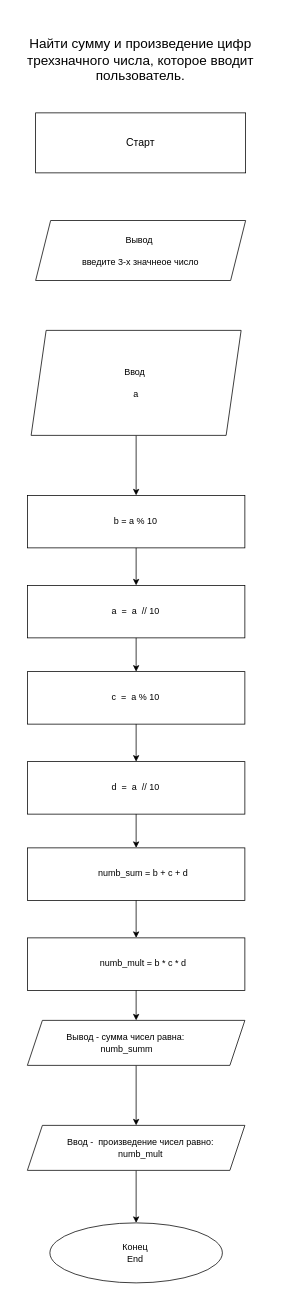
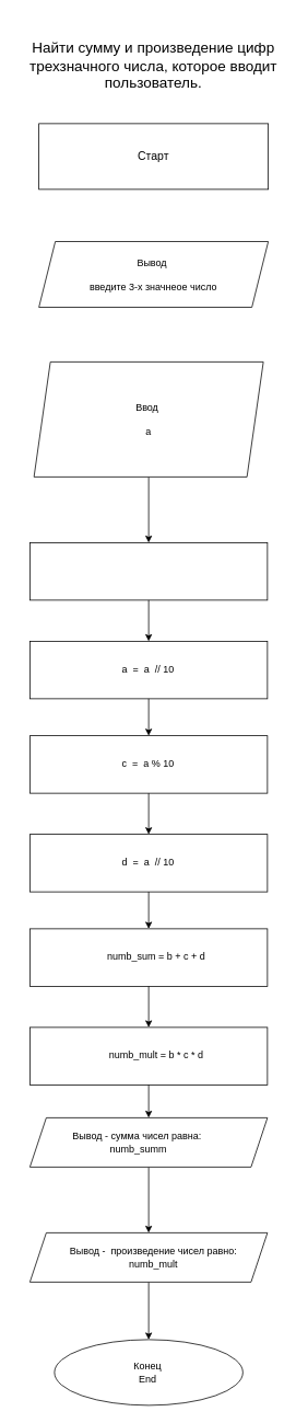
  <mxCell id="0" />
  <mxCell id="1" parent="0" />
  <mxCell id="2" value="&lt;font style=&quot;font-size: 18px&quot;&gt;Найти сумму и произведение цифр трехзначного числа, которое вводит пользователь.&lt;/font&gt;" style="text;html=1;strokeColor=none;fillColor=none;align=center;verticalAlign=middle;whiteSpace=wrap;rounded=0;" vertex="1" parent="1"><mxGeometry x="20" y="20" width="334" height="120" as="geometry" /></mxCell>
  <mxCell id="3" style="edgeStyle=orthogonalEdgeStyle;rounded=0;orthogonalLoop=1;jettySize=auto;html=1;" edge="1" parent="1" source="4" target="6"><mxGeometry relative="1" as="geometry" /></mxCell>
  <mxCell id="4" value="Ввод&amp;nbsp;&lt;br&gt;&lt;br&gt;a" style="shape=parallelogram;perimeter=parallelogramPerimeter;whiteSpace=wrap;html=1;fixedSize=1;" vertex="1" parent="1"><mxGeometry x="41" y="440" width="280" height="140" as="geometry" /></mxCell>
  <mxCell id="5" value="" style="group" vertex="1" connectable="0" parent="1"><mxGeometry x="36" y="660" width="290" height="70" as="geometry" /></mxCell>
  <mxCell id="6" value="" style="rounded=0;whiteSpace=wrap;html=1;" vertex="1" parent="5"><mxGeometry width="290" height="70" as="geometry" /></mxCell>
- <mxCell id="7" value="b = a % 10" style="text;html=1;strokeColor=none;fillColor=none;align=center;verticalAlign=middle;whiteSpace=wrap;rounded=0;" vertex="1" parent="5"><mxGeometry x="87" y="28.091" width="115" height="12.727" as="geometry" /></mxCell>
  <mxCell id="8" value="" style="group" vertex="1" connectable="0" parent="1"><mxGeometry x="36" y="780" width="290" height="70" as="geometry" /></mxCell>
  <mxCell id="9" value="" style="rounded=0;whiteSpace=wrap;html=1;" vertex="1" parent="8"><mxGeometry width="290" height="70" as="geometry" /></mxCell>
  <mxCell id="10" value="a&amp;nbsp; =&amp;nbsp; a&amp;nbsp; // 10" style="text;html=1;strokeColor=none;fillColor=none;align=center;verticalAlign=middle;whiteSpace=wrap;rounded=0;" vertex="1" parent="8"><mxGeometry x="87" y="28.091" width="115" height="12.727" as="geometry" /></mxCell>
  <mxCell id="11" style="edgeStyle=orthogonalEdgeStyle;rounded=0;orthogonalLoop=1;jettySize=auto;html=1;" edge="1" parent="1" source="6" target="9"><mxGeometry relative="1" as="geometry" /></mxCell>
  <mxCell id="12" value="" style="group" vertex="1" connectable="0" parent="1"><mxGeometry x="36" y="895" width="290" height="70" as="geometry" /></mxCell>
  <mxCell id="13" value="" style="rounded=0;whiteSpace=wrap;html=1;" vertex="1" parent="12"><mxGeometry width="290" height="70" as="geometry" /></mxCell>
  <mxCell id="14" value="c&amp;nbsp; =&amp;nbsp; a % 10" style="text;html=1;strokeColor=none;fillColor=none;align=center;verticalAlign=middle;whiteSpace=wrap;rounded=0;" vertex="1" parent="12"><mxGeometry x="87" y="28.091" width="115" height="12.727" as="geometry" /></mxCell>
  <mxCell id="15" value="" style="group" vertex="1" connectable="0" parent="1"><mxGeometry x="36" y="1015" width="290" height="70" as="geometry" /></mxCell>
  <mxCell id="16" value="" style="rounded=0;whiteSpace=wrap;html=1;" vertex="1" parent="15"><mxGeometry width="290" height="70" as="geometry" /></mxCell>
  <mxCell id="17" value="d&amp;nbsp; =&amp;nbsp; a&amp;nbsp; // 10" style="text;html=1;strokeColor=none;fillColor=none;align=center;verticalAlign=middle;whiteSpace=wrap;rounded=0;" vertex="1" parent="15"><mxGeometry x="87" y="28.091" width="115" height="12.727" as="geometry" /></mxCell>
  <mxCell id="18" style="edgeStyle=orthogonalEdgeStyle;rounded=0;orthogonalLoop=1;jettySize=auto;html=1;" edge="1" parent="1" source="13" target="16"><mxGeometry relative="1" as="geometry" /></mxCell>
  <mxCell id="19" style="edgeStyle=orthogonalEdgeStyle;rounded=0;orthogonalLoop=1;jettySize=auto;html=1;entryX=0.5;entryY=0;entryDx=0;entryDy=0;" edge="1" parent="1" source="9" target="13"><mxGeometry relative="1" as="geometry" /></mxCell>
  <mxCell id="20" value="" style="group" vertex="1" connectable="0" parent="1"><mxGeometry x="36" y="1130" width="290" height="70" as="geometry" /></mxCell>
  <mxCell id="21" value="" style="rounded=0;whiteSpace=wrap;html=1;" vertex="1" parent="20"><mxGeometry width="290" height="70" as="geometry" /></mxCell>
  <mxCell id="22" value="numb_sum = b + c + d" style="text;html=1;strokeColor=none;fillColor=none;align=center;verticalAlign=middle;whiteSpace=wrap;rounded=0;" vertex="1" parent="20"><mxGeometry x="89" y="28.09" width="131" height="12.73" as="geometry" /></mxCell>
  <mxCell id="23" style="edgeStyle=orthogonalEdgeStyle;rounded=0;orthogonalLoop=1;jettySize=auto;html=1;entryX=0.5;entryY=0;entryDx=0;entryDy=0;" edge="1" parent="1" source="16" target="21"><mxGeometry relative="1" as="geometry" /></mxCell>
  <mxCell id="24" value="" style="group" vertex="1" connectable="0" parent="1"><mxGeometry x="36" y="1250" width="290" height="70" as="geometry" /></mxCell>
  <mxCell id="25" value="" style="rounded=0;whiteSpace=wrap;html=1;" vertex="1" parent="24"><mxGeometry width="290" height="70" as="geometry" /></mxCell>
  <mxCell id="26" value="numb_mult = b * c * d" style="text;html=1;strokeColor=none;fillColor=none;align=center;verticalAlign=middle;whiteSpace=wrap;rounded=0;" vertex="1" parent="24"><mxGeometry x="89" y="28.09" width="131" height="12.73" as="geometry" /></mxCell>
  <mxCell id="27" style="edgeStyle=orthogonalEdgeStyle;rounded=0;orthogonalLoop=1;jettySize=auto;html=1;entryX=0.5;entryY=0;entryDx=0;entryDy=0;" edge="1" parent="1" source="21" target="25"><mxGeometry relative="1" as="geometry" /></mxCell>
  <mxCell id="28" style="edgeStyle=orthogonalEdgeStyle;rounded=0;orthogonalLoop=1;jettySize=auto;html=1;entryX=0.5;entryY=0;entryDx=0;entryDy=0;" edge="1" parent="1" source="29" target="32"><mxGeometry relative="1" as="geometry" /></mxCell>
  <mxCell id="29" value="" style="shape=parallelogram;perimeter=parallelogramPerimeter;whiteSpace=wrap;html=1;fixedSize=1;" vertex="1" parent="1"><mxGeometry x="36" y="1360" width="290" height="60" as="geometry" /></mxCell>
  <mxCell id="30" value="Вывод - сумма чисел равна:&lt;br&gt;&amp;nbsp;numb_summ" style="text;html=1;strokeColor=none;fillColor=none;align=center;verticalAlign=middle;whiteSpace=wrap;rounded=0;" vertex="1" parent="1"><mxGeometry x="62" y="1380" width="210" height="20" as="geometry" /></mxCell>
  <mxCell id="31" style="edgeStyle=orthogonalEdgeStyle;rounded=0;orthogonalLoop=1;jettySize=auto;html=1;" edge="1" parent="1" source="32" target="35"><mxGeometry relative="1" as="geometry" /></mxCell>
  <mxCell id="32" value="" style="shape=parallelogram;perimeter=parallelogramPerimeter;whiteSpace=wrap;html=1;fixedSize=1;" vertex="1" parent="1"><mxGeometry x="36" y="1500" width="290" height="60" as="geometry" /></mxCell>
- <mxCell id="33" value="Ввод -&amp;nbsp; произведение чисел равно: numb_mult" style="text;html=1;strokeColor=none;fillColor=none;align=center;verticalAlign=middle;whiteSpace=wrap;rounded=0;" vertex="1" parent="1"><mxGeometry x="77" y="1520" width="220" height="20" as="geometry" /></mxCell>
+ <mxCell id="33" value="Вывод -&amp;nbsp; произведение чисел равно: numb_mult" style="text;html=1;strokeColor=none;fillColor=none;align=center;verticalAlign=middle;whiteSpace=wrap;rounded=0;" vertex="1" parent="1"><mxGeometry x="77" y="1520" width="220" height="20" as="geometry" /></mxCell>
  <mxCell id="34" value="" style="group" vertex="1" connectable="0" parent="1"><mxGeometry x="66" y="1630" width="230" height="80" as="geometry" /></mxCell>
  <mxCell id="35" value="" style="ellipse;whiteSpace=wrap;html=1;" vertex="1" parent="34"><mxGeometry width="230" height="80" as="geometry" /></mxCell>
  <mxCell id="36" value="Конец End" style="text;html=1;strokeColor=none;fillColor=none;align=center;verticalAlign=middle;whiteSpace=wrap;rounded=0;" vertex="1" parent="34"><mxGeometry x="84" y="26.5" width="60" height="27" as="geometry" /></mxCell>
  <mxCell id="37" style="edgeStyle=orthogonalEdgeStyle;rounded=0;orthogonalLoop=1;jettySize=auto;html=1;entryX=0.5;entryY=0;entryDx=0;entryDy=0;" edge="1" parent="1" source="25" target="29"><mxGeometry relative="1" as="geometry" /></mxCell>
  <mxCell id="38" value="Вывод&amp;nbsp;&lt;br&gt;&lt;br&gt;введите 3-х значнеое число" style="shape=parallelogram;perimeter=parallelogramPerimeter;whiteSpace=wrap;html=1;fixedSize=1;" vertex="1" parent="1"><mxGeometry x="47" y="293.5" width="280" height="80" as="geometry" /></mxCell>
  <mxCell id="39" value="&lt;font style=&quot;font-size: 14px&quot;&gt;Старт&lt;/font&gt;" style="whiteSpace=wrap;html=1;rounded=0;" vertex="1" parent="1"><mxGeometry x="47" y="150" width="280" height="80" as="geometry" /></mxCell>
